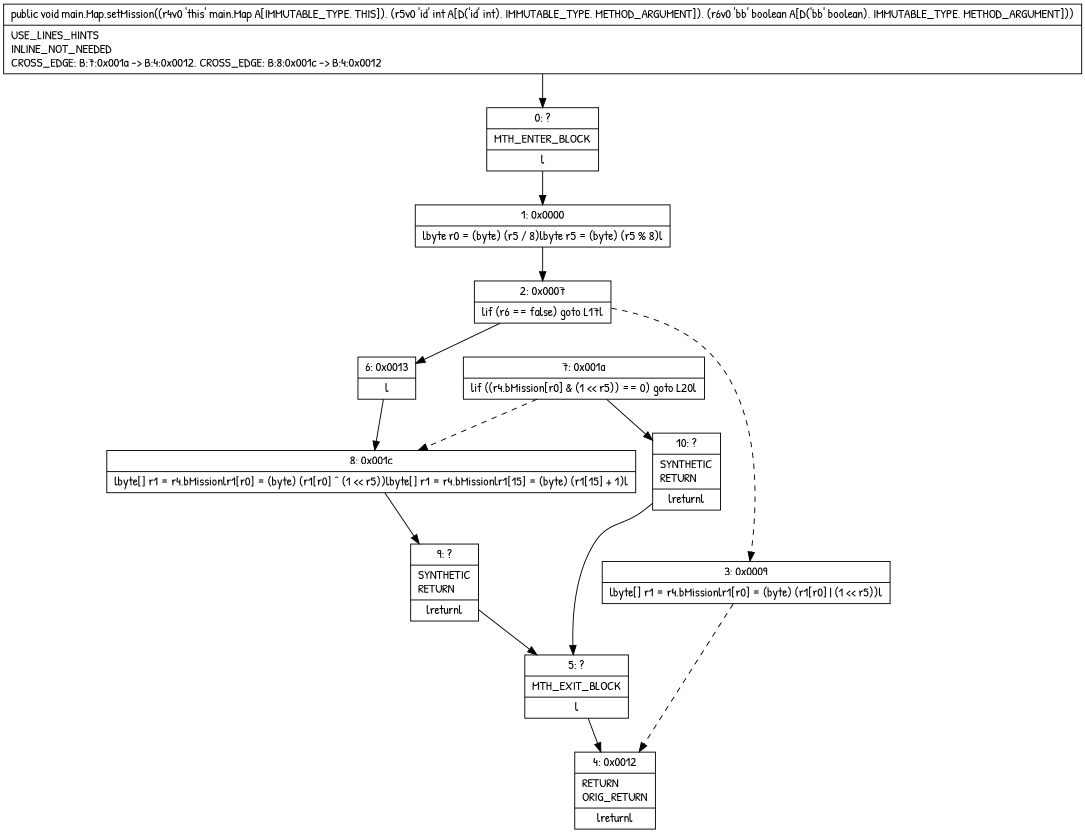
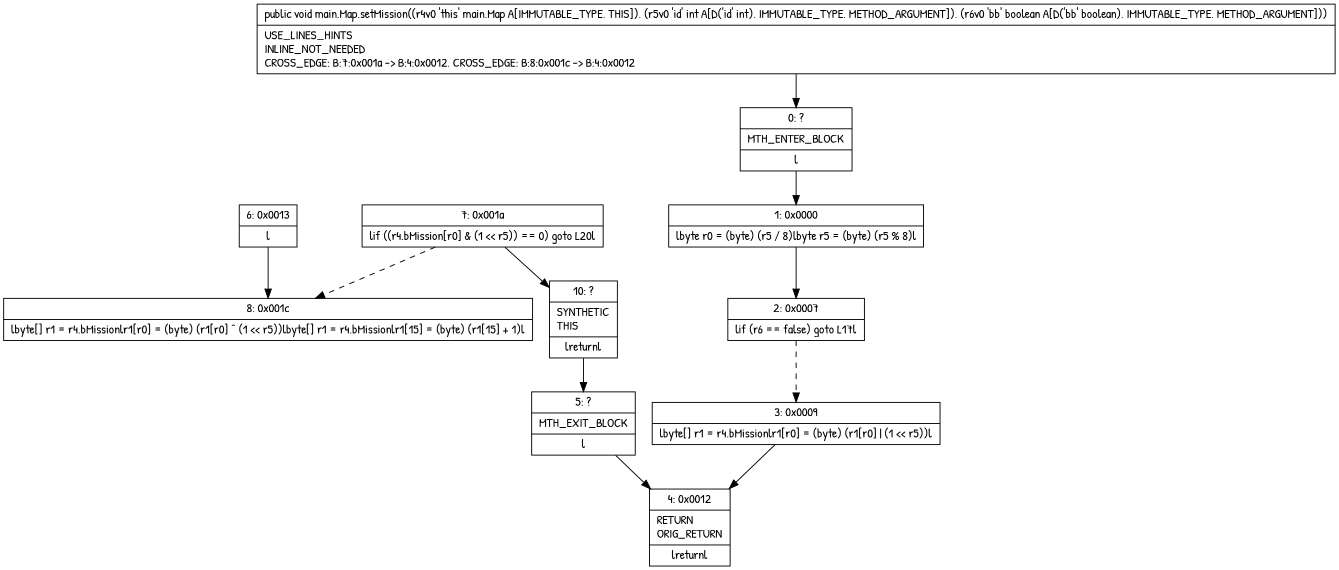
  digraph {
    fontname="Patrick Hand"
    node [fontname="Patrick Hand" shape=record]
    edge [fontname="Patrick Hand"]
    n1 [label="{0\:\ ?|MTH_ENTER_BLOCK\l|l}"]
    n2 [label="{1\:\ 0x0000|lbyte r0 = (byte) (r5 \/ 8)lbyte r5 = (byte) (r5 % 8)l}"]
    n3 [label="{2\:\ 0x0007|lif (r6 == false) goto L17l}"]
    n4 [label="{3\:\ 0x0009|lbyte[] r1 = r4.bMissionlr1[r0] = (byte) (r1[r0] \| (1 \<\< r5))l}"]
    n5 [label="{6\:\ 0x0013|l}"]
    n6 [label="{4\:\ 0x0012|RETURN\lORIG_RETURN\l|lreturnl}"]
    n7 [label="{8\:\ 0x001c|lbyte[] r1 = r4.bMissionlr1[r0] = (byte) (r1[r0] ^ (1 \<\< r5))lbyte[] r1 = r4.bMissionlr1[15] = (byte) (r1[15] + 1)l}"]
    n8 [label="{5\:\ ?|MTH_EXIT_BLOCK\l|l}"]
    n9 [label="{7\:\ 0x001a|lif ((r4.bMission[r0] & (1 \<\< r5)) == 0) goto L20l}"]
-   n10 [label="{10\:\ ?|SYNTHETIC\lRETURN\l|lreturnl}"]
-   n11 [label="{9\:\ ?|SYNTHETIC\lRETURN\l|lreturnl}"]
+   n10 [label="{10\:\ ?|SYNTHETIC\lTHIS\l|lreturnl}"]
    n12 [label="{public void main.Map.setMission((r4v0 'this' main.Map A[IMMUTABLE_TYPE, THIS]), (r5v0 'id' int A[D('id' int), IMMUTABLE_TYPE, METHOD_ARGUMENT]), (r6v0 'bb' boolean A[D('bb' boolean), IMMUTABLE_TYPE, METHOD_ARGUMENT]))  | USE_LINES_HINTS\lINLINE_NOT_NEEDED\lCROSS_EDGE: B:7:0x001a \-\> B:4:0x0012, CROSS_EDGE: B:8:0x001c \-\> B:4:0x0012\l}"]
    n1 -> n2
    n2 -> n3
    n3 -> n4 [style=dashed]
-   n3 -> n5
-   n4 -> n6 [style=dashed]
+   n4 -> n6
    n5 -> n7
-   n7 -> n11
    n8 -> n6
    n9 -> n7 [style=dashed]
    n9 -> n10
    n10 -> n8
-   n11 -> n8
    n12 -> n1
  }
